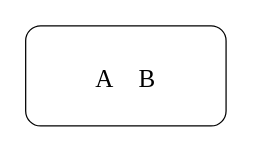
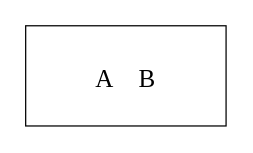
  <mxCell id="0" />
  <mxCell id="1" parent="0" />
- <mxCell id="2" value="A    B" style="sketch=0;hachureGap=4;fontFamily=Architects Daughter;fontSource=https%3A%2F%2Ffonts.googleapis.com%2Fcss%3Ffamily%3DArchitects%2BDaughter;fontSize=20;rounded=1;" vertex="1" parent="1"><mxGeometry x="20" y="20" width="160" height="80" as="geometry" /></mxCell>
+ <mxCell id="2" value="A    B" style="rounded=0;sketch=0;hachureGap=4;fontFamily=Architects Daughter;fontSource=https%3A%2F%2Ffonts.googleapis.com%2Fcss%3Ffamily%3DArchitects%2BDaughter;fontSize=20;" vertex="1" parent="1"><mxGeometry x="20" y="20" width="160" height="80" as="geometry" /></mxCell>
